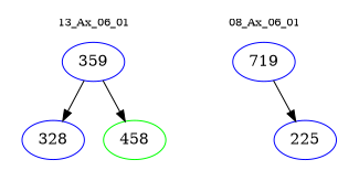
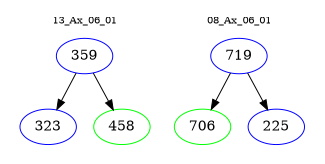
  digraph {
    node [color=blue]
    edge [color=black]
    n1 [label=359]
-   n2 [label=328]
+   n2 [label=323]
    n3 [color=green label=458]
    n4 [label=719]
+   n5 [color=green label=706]
    n6 [label=225]
    subgraph cluster_1 {
      color=white
      fontsize=10
      label="13_Ax_06_01"
      n1
      n2
      n3
    }
    subgraph cluster_2 {
      color=white
      fontsize=10
      label="08_Ax_06_01"
      n4
+     n5
      n6
    }
    n1 -> n2
    n1 -> n3
+   n4 -> n5
    n4 -> n6
  }
